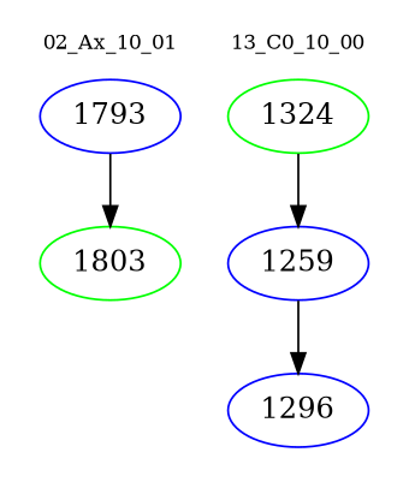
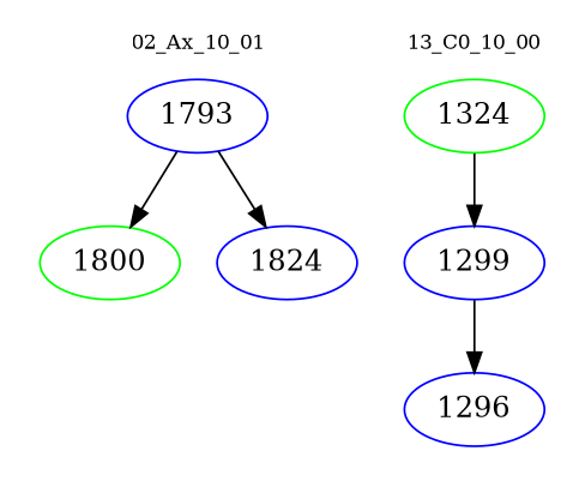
  digraph {
    node [color=blue]
    edge [color=black]
    n1 [label=1793]
-   n2 [color=green label=1803]
-   n4 [label=1259]
+   n2 [color=green label=1800]
+   n3 [label=1824]
+   n4 [label=1299]
    n5 [label=1296]
    n6 [color=green label=1324]
    subgraph cluster_1 {
      color=white
      fontsize=10
      label="02_Ax_10_01"
      n1
      n2
+     n3
    }
    subgraph cluster_2 {
      color=white
      fontsize=10
      label="13_C0_10_00"
      n4
      n5
      n6
    }
    n1 -> n2
+   n1 -> n3
    n4 -> n5
    n6 -> n4
  }
